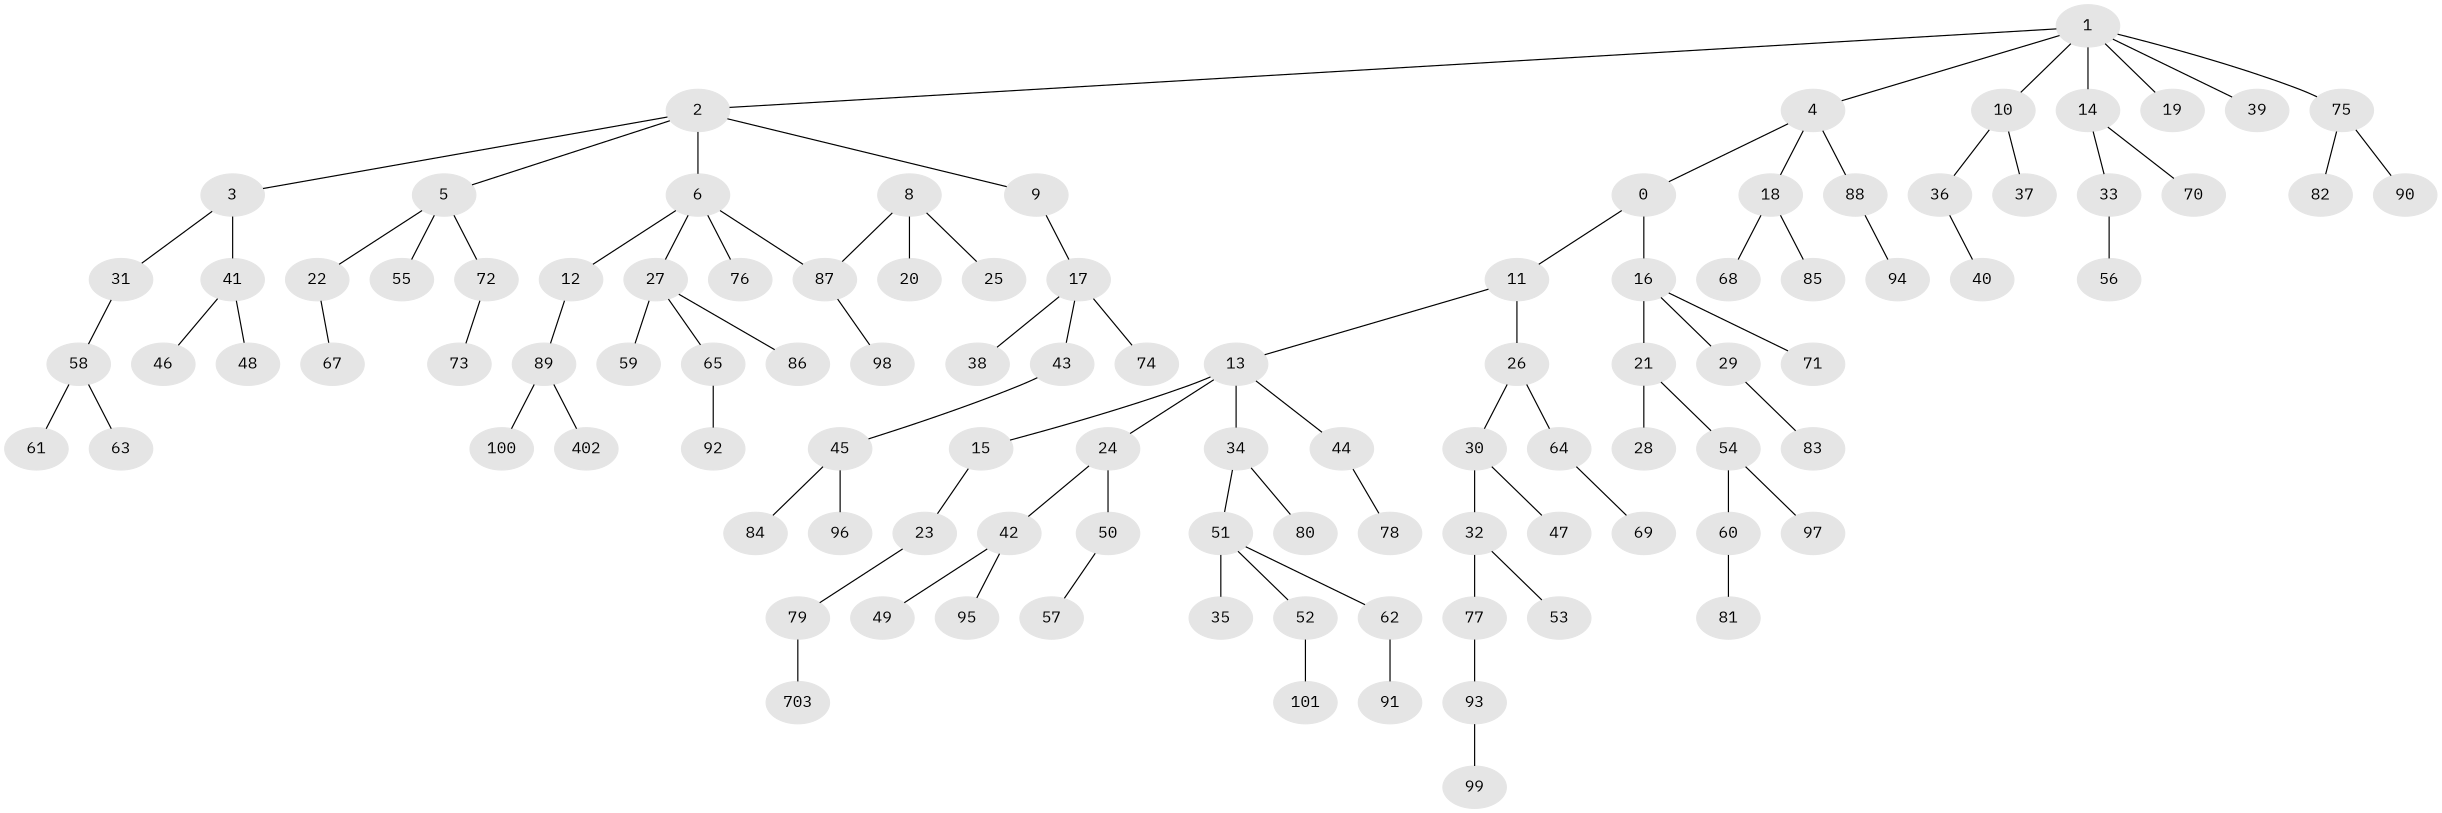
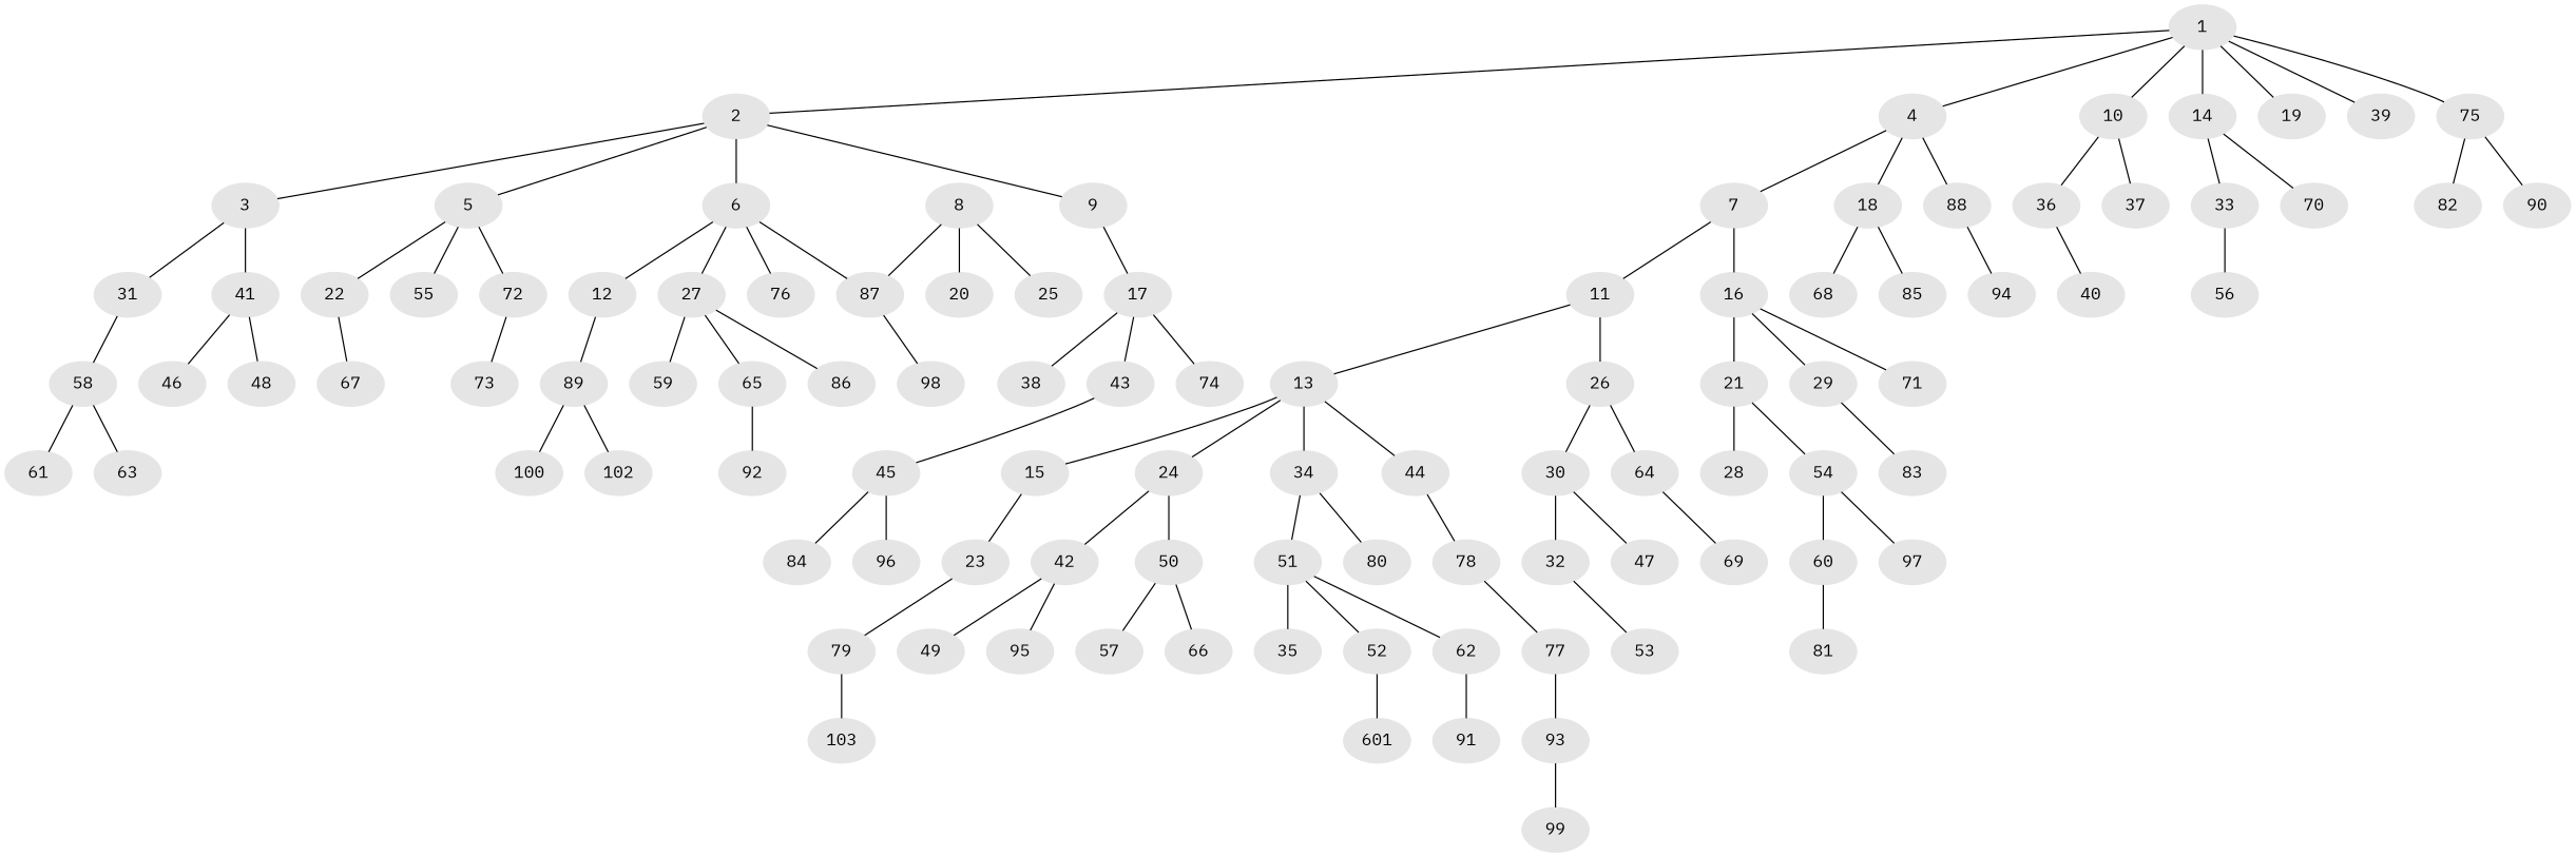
  graph {
    fontname="IBM Plex Mono"
    node [color=gray90 fontname="IBM Plex Mono" style=filled]
    edge [fontname="IBM Plex Mono"]
    1
    2
    4
    10
    14
    19
    39
    75
    3
    5
    6
    9
-   7 [label=0]
+   7
    18
    88
    36
    37
    33
    70
    82
    90
    31
    41
    22
    55
    72
    12
    27
    76
    87
    17
    58
    46
    48
    11
    16
    68
    85
    94
    67
    73
    8
    20
    25
    89
    59
    65
    86
    13
    26
    21
    29
    71
    98
    38
    43
    74
    40
    15
    24
    34
    44
    30
    64
    100
-   102 [label=402]
+   102
    23
    42
    50
    51
    80
    78
    56
    79
    28
    54
    83
    45
    60
    97
-   103 [label=703]
+   103
    49
    95
    57
+   66
    32
    47
    69
    92
    53
    77
    61
    63
    93
    35
    52
    62
    84
    96
-   101
+   101 [label=601]
    91
    81
    99
    1 -- 2
    1 -- 4
    1 -- 10
    1 -- 14
    1 -- 19
    1 -- 39
    1 -- 75
    2 -- 3
    2 -- 5
    2 -- 6
    2 -- 9
    4 -- 7
    4 -- 18
    4 -- 88
    10 -- 36
    10 -- 37
    14 -- 33
    14 -- 70
    75 -- 82
    75 -- 90
    3 -- 31
    3 -- 41
    5 -- 22
    5 -- 55
    5 -- 72
    6 -- 12
    6 -- 27
    6 -- 76
    6 -- 87
    9 -- 17
    7 -- 11
    7 -- 16
    18 -- 68
    18 -- 85
    88 -- 94
    36 -- 40
    33 -- 56
    31 -- 58
    41 -- 46
    41 -- 48
    22 -- 67
    72 -- 73
    12 -- 89
    27 -- 59
    27 -- 65
    27 -- 86
    87 -- 98
    17 -- 38
    17 -- 43
    17 -- 74
    58 -- 61
    58 -- 63
    11 -- 13
    11 -- 26
    16 -- 21
    16 -- 29
    16 -- 71
    8 -- 87
    8 -- 20
    8 -- 25
    89 -- 100
    89 -- 102
    65 -- 92
    13 -- 15
    13 -- 24
    13 -- 34
    13 -- 44
    26 -- 30
    26 -- 64
    21 -- 28
    21 -- 54
    29 -- 83
    43 -- 45
    15 -- 23
    24 -- 42
    24 -- 50
    34 -- 51
    34 -- 80
    44 -- 78
    30 -- 32
    30 -- 47
    64 -- 69
    23 -- 79
    42 -- 49
    42 -- 95
    50 -- 57
+   50 -- 66
    51 -- 35
    51 -- 52
    51 -- 62
    79 -- 103
    54 -- 60
    54 -- 97
    45 -- 84
    45 -- 96
    60 -- 81
    32 -- 53
-   32 -- 77
+   78 -- 77
    77 -- 93
    93 -- 99
    52 -- 101
    62 -- 91
  }
